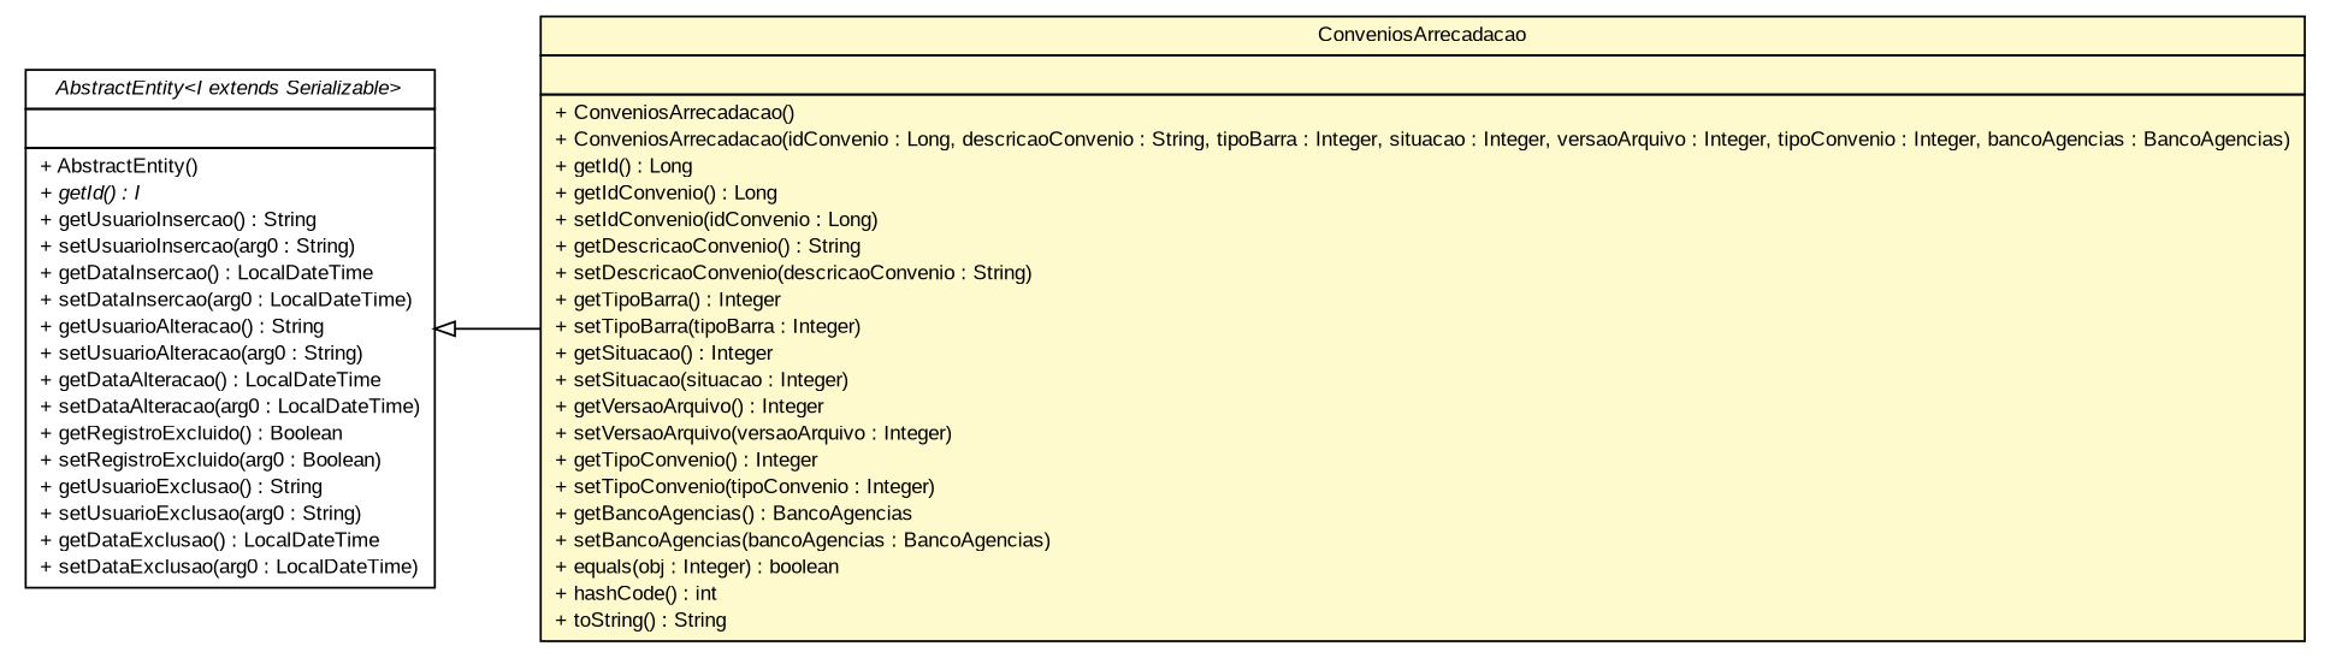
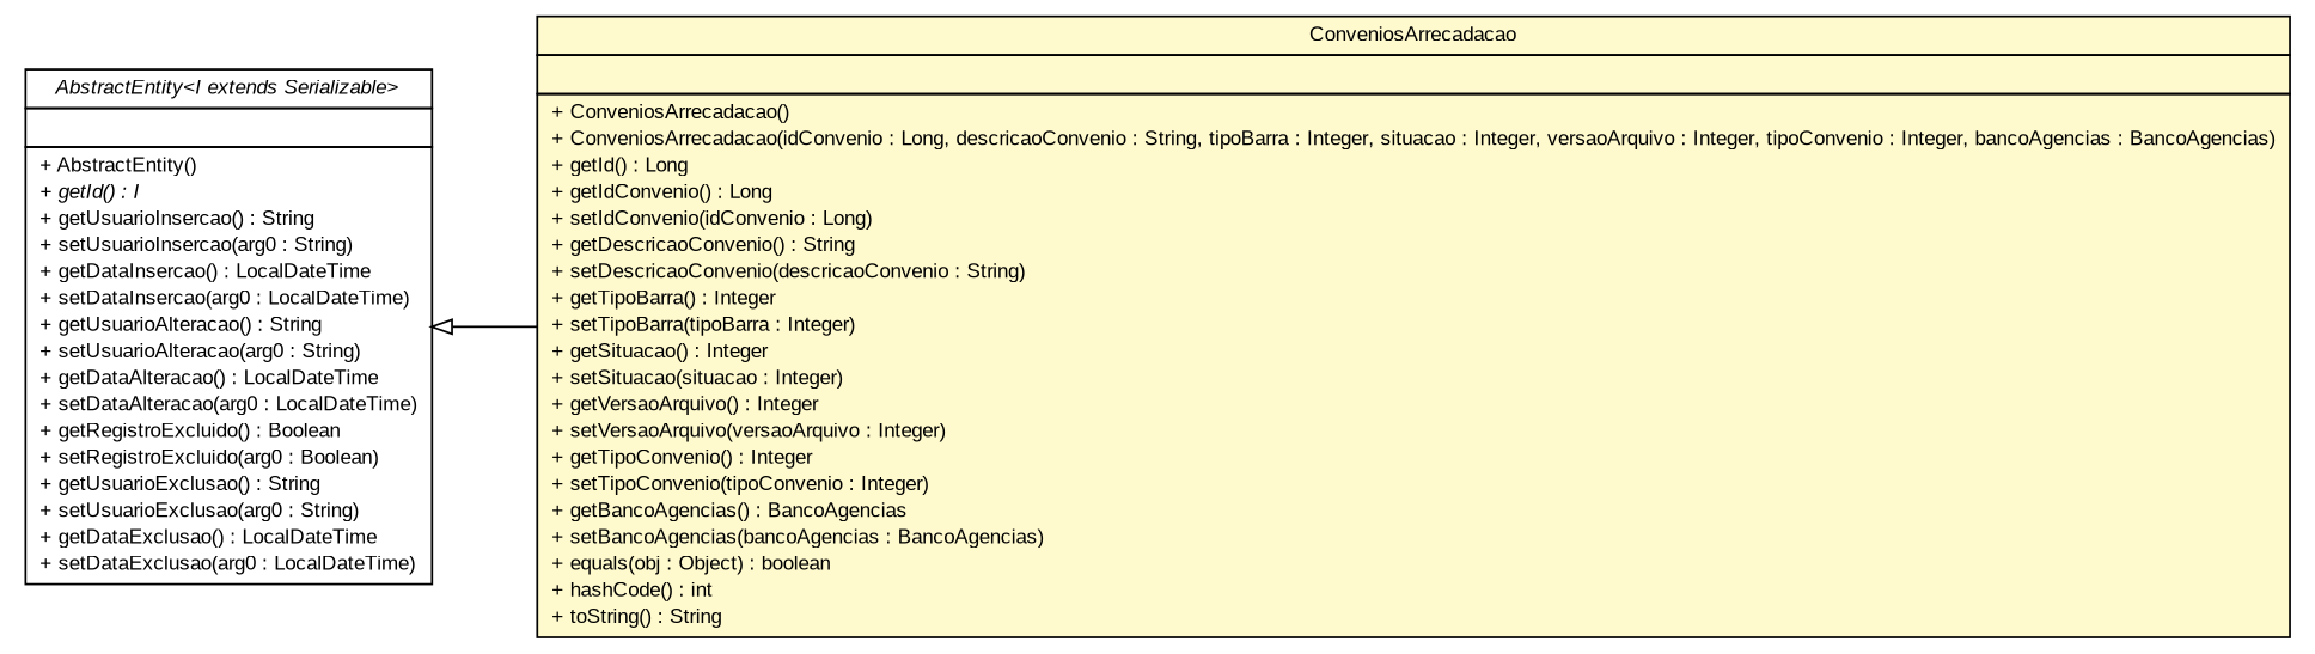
  digraph {
    nodesep=0.25
    ranksep=0.5
    rankdir=LR
    node [fontcolor=black fontname=arial fontsize=10.0 shape=plaintext]
-   n1 [label=<<table title="br.gov.to.sefaz.arr.parametros.persistence.entity.ConveniosArrecadacao" border="0" cellborder="1" cellspacing="0" cellpadding="2" port="p" bgcolor="lemonChiffon" href="./ConveniosArrecadacao.html"> 		<tr><td><table border="0" cellspacing="0" cellpadding="1"> <tr><td align="center" balign="center"> ConveniosArrecadacao </td></tr> 		</table></td></tr> 		<tr><td><table border="0" cellspacing="0" cellpadding="1"> <tr><td align="left" balign="left">  </td></tr> 		</table></td></tr> 		<tr><td><table border="0" cellspacing="0" cellpadding="1"> <tr><td align="left" balign="left"> + ConveniosArrecadacao() </td></tr> <tr><td align="left" balign="left"> + ConveniosArrecadacao(idConvenio : Long, descricaoConvenio : String, tipoBarra : Integer, situacao : Integer, versaoArquivo : Integer, tipoConvenio : Integer, bancoAgencias : BancoAgencias) </td></tr> <tr><td align="left" balign="left"> + getId() : Long </td></tr> <tr><td align="left" balign="left"> + getIdConvenio() : Long </td></tr> <tr><td align="left" balign="left"> + setIdConvenio(idConvenio : Long) </td></tr> <tr><td align="left" balign="left"> + getDescricaoConvenio() : String </td></tr> <tr><td align="left" balign="left"> + setDescricaoConvenio(descricaoConvenio : String) </td></tr> <tr><td align="left" balign="left"> + getTipoBarra() : Integer </td></tr> <tr><td align="left" balign="left"> + setTipoBarra(tipoBarra : Integer) </td></tr> <tr><td align="left" balign="left"> + getSituacao() : Integer </td></tr> <tr><td align="left" balign="left"> + setSituacao(situacao : Integer) </td></tr> <tr><td align="left" balign="left"> + getVersaoArquivo() : Integer </td></tr> <tr><td align="left" balign="left"> + setVersaoArquivo(versaoArquivo : Integer) </td></tr> <tr><td align="left" balign="left"> + getTipoConvenio() : Integer </td></tr> <tr><td align="left" balign="left"> + setTipoConvenio(tipoConvenio : Integer) </td></tr> <tr><td align="left" balign="left"> + getBancoAgencias() : BancoAgencias </td></tr> <tr><td align="left" balign="left"> + setBancoAgencias(bancoAgencias : BancoAgencias) </td></tr> <tr><td align="left" balign="left"> + equals(obj : Integer) : boolean </td></tr> <tr><td align="left" balign="left"> + hashCode() : int </td></tr> <tr><td align="left" balign="left"> + toString() : String </td></tr> 		</table></td></tr> 		</table>>]
+   n1 [label=<<table title="br.gov.to.sefaz.arr.parametros.persistence.entity.ConveniosArrecadacao" border="0" cellborder="1" cellspacing="0" cellpadding="2" port="p" bgcolor="lemonChiffon" href="./ConveniosArrecadacao.html"> 		<tr><td><table border="0" cellspacing="0" cellpadding="1"> <tr><td align="center" balign="center"> ConveniosArrecadacao </td></tr> 		</table></td></tr> 		<tr><td><table border="0" cellspacing="0" cellpadding="1"> <tr><td align="left" balign="left">  </td></tr> 		</table></td></tr> 		<tr><td><table border="0" cellspacing="0" cellpadding="1"> <tr><td align="left" balign="left"> + ConveniosArrecadacao() </td></tr> <tr><td align="left" balign="left"> + ConveniosArrecadacao(idConvenio : Long, descricaoConvenio : String, tipoBarra : Integer, situacao : Integer, versaoArquivo : Integer, tipoConvenio : Integer, bancoAgencias : BancoAgencias) </td></tr> <tr><td align="left" balign="left"> + getId() : Long </td></tr> <tr><td align="left" balign="left"> + getIdConvenio() : Long </td></tr> <tr><td align="left" balign="left"> + setIdConvenio(idConvenio : Long) </td></tr> <tr><td align="left" balign="left"> + getDescricaoConvenio() : String </td></tr> <tr><td align="left" balign="left"> + setDescricaoConvenio(descricaoConvenio : String) </td></tr> <tr><td align="left" balign="left"> + getTipoBarra() : Integer </td></tr> <tr><td align="left" balign="left"> + setTipoBarra(tipoBarra : Integer) </td></tr> <tr><td align="left" balign="left"> + getSituacao() : Integer </td></tr> <tr><td align="left" balign="left"> + setSituacao(situacao : Integer) </td></tr> <tr><td align="left" balign="left"> + getVersaoArquivo() : Integer </td></tr> <tr><td align="left" balign="left"> + setVersaoArquivo(versaoArquivo : Integer) </td></tr> <tr><td align="left" balign="left"> + getTipoConvenio() : Integer </td></tr> <tr><td align="left" balign="left"> + setTipoConvenio(tipoConvenio : Integer) </td></tr> <tr><td align="left" balign="left"> + getBancoAgencias() : BancoAgencias </td></tr> <tr><td align="left" balign="left"> + setBancoAgencias(bancoAgencias : BancoAgencias) </td></tr> <tr><td align="left" balign="left"> + equals(obj : Object) : boolean </td></tr> <tr><td align="left" balign="left"> + hashCode() : int </td></tr> <tr><td align="left" balign="left"> + toString() : String </td></tr> 		</table></td></tr> 		</table>>]
    n2 [label=<<table title="br.gov.to.sefaz.persistence.entity.AbstractEntity" border="0" cellborder="1" cellspacing="0" cellpadding="2" port="p" href="http://java.sun.com/j2se/1.4.2/docs/api/br/gov/to/sefaz/persistence/entity/AbstractEntity.html"> 		<tr><td><table border="0" cellspacing="0" cellpadding="1"> <tr><td align="center" balign="center"><font face="arial italic"> AbstractEntity&lt;I extends Serializable&gt; </font></td></tr> 		</table></td></tr> 		<tr><td><table border="0" cellspacing="0" cellpadding="1"> <tr><td align="left" balign="left">  </td></tr> 		</table></td></tr> 		<tr><td><table border="0" cellspacing="0" cellpadding="1"> <tr><td align="left" balign="left"> + AbstractEntity() </td></tr> <tr><td align="left" balign="left"><font face="arial italic" point-size="10.0"> + getId() : I </font></td></tr> <tr><td align="left" balign="left"> + getUsuarioInsercao() : String </td></tr> <tr><td align="left" balign="left"> + setUsuarioInsercao(arg0 : String) </td></tr> <tr><td align="left" balign="left"> + getDataInsercao() : LocalDateTime </td></tr> <tr><td align="left" balign="left"> + setDataInsercao(arg0 : LocalDateTime) </td></tr> <tr><td align="left" balign="left"> + getUsuarioAlteracao() : String </td></tr> <tr><td align="left" balign="left"> + setUsuarioAlteracao(arg0 : String) </td></tr> <tr><td align="left" balign="left"> + getDataAlteracao() : LocalDateTime </td></tr> <tr><td align="left" balign="left"> + setDataAlteracao(arg0 : LocalDateTime) </td></tr> <tr><td align="left" balign="left"> + getRegistroExcluido() : Boolean </td></tr> <tr><td align="left" balign="left"> + setRegistroExcluido(arg0 : Boolean) </td></tr> <tr><td align="left" balign="left"> + getUsuarioExclusao() : String </td></tr> <tr><td align="left" balign="left"> + setUsuarioExclusao(arg0 : String) </td></tr> <tr><td align="left" balign="left"> + getDataExclusao() : LocalDateTime </td></tr> <tr><td align="left" balign="left"> + setDataExclusao(arg0 : LocalDateTime) </td></tr> 		</table></td></tr> 		</table>>]
    n2 -> n1 [arrowtail=empty dir=back fontname=arial fontsize=10 headport=p labelfontname=arial labelfontsize=10 tailport=p]
  }
